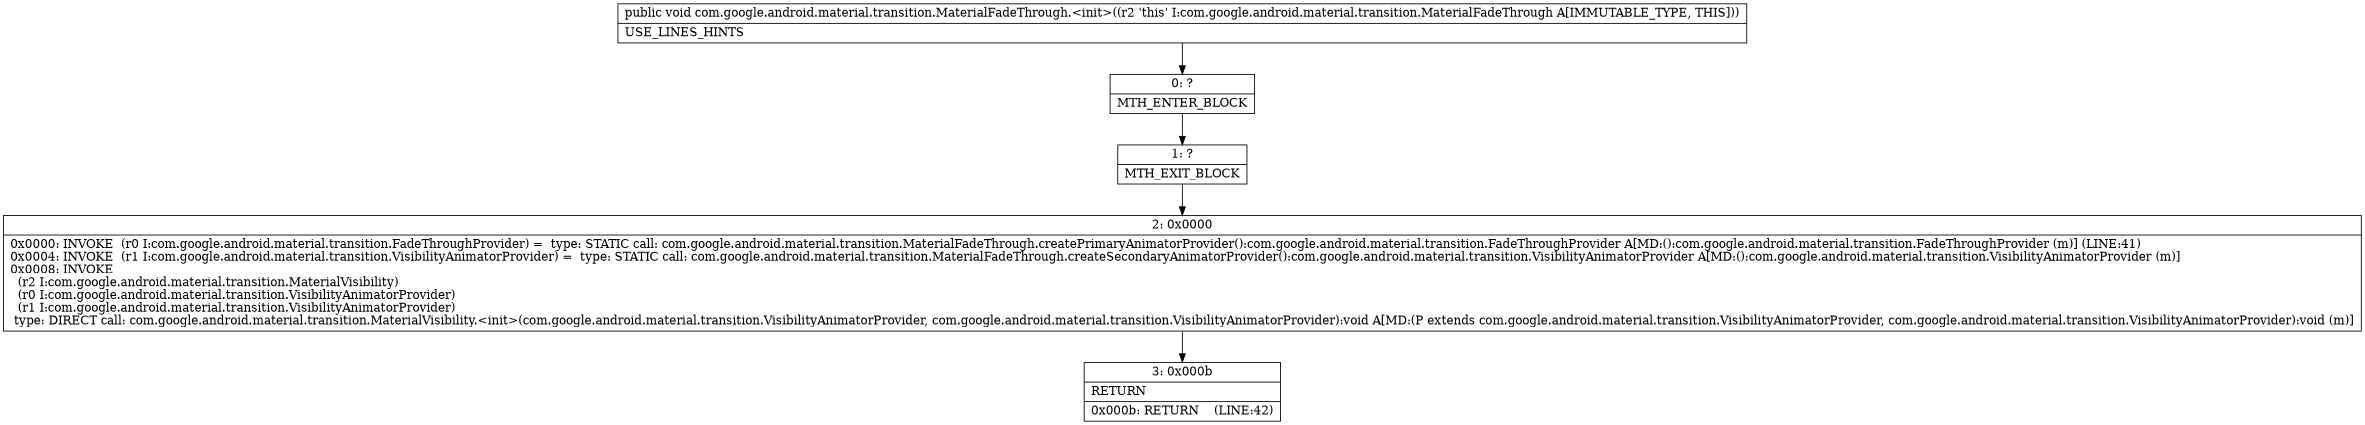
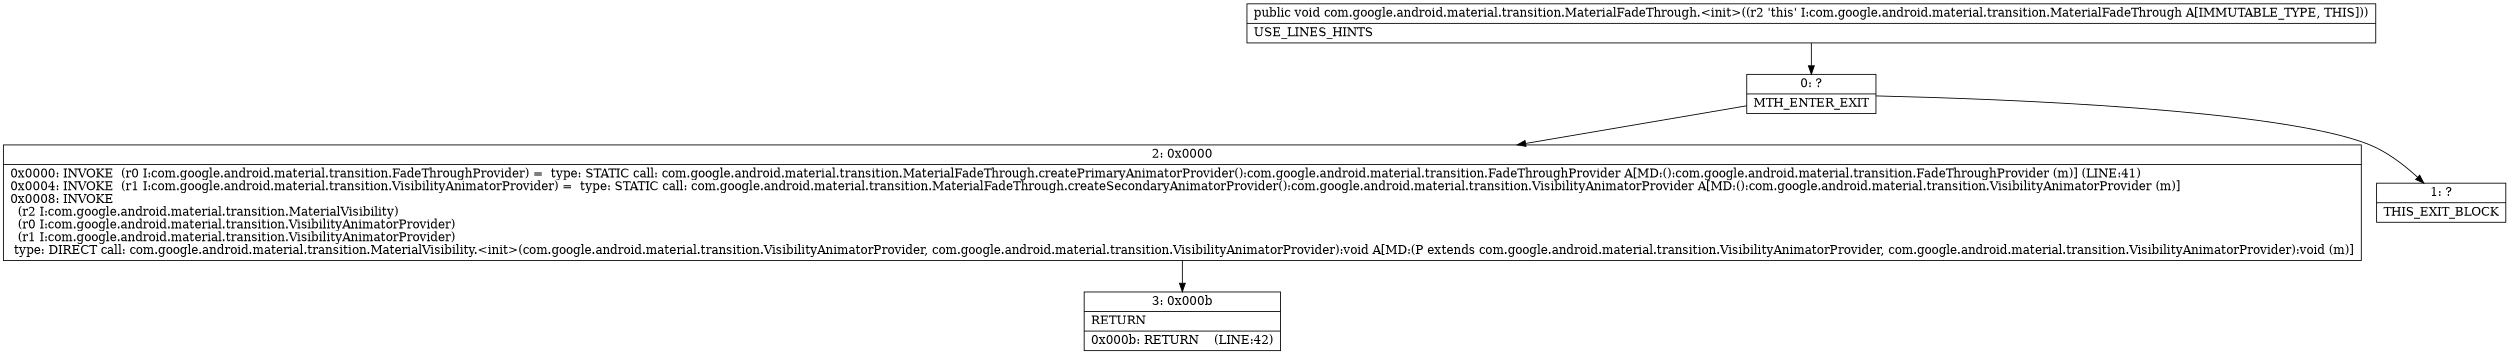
  digraph {
    node [shape=record]
-   n1 [label="{0\:\ ?|MTH_ENTER_BLOCK\l}"]
+   n1 [label="{0\:\ ?|MTH_ENTER_EXIT\l}"]
    n2 [label="{2\:\ 0x0000|0x0000: INVOKE  (r0 I:com.google.android.material.transition.FadeThroughProvider) =  type: STATIC call: com.google.android.material.transition.MaterialFadeThrough.createPrimaryAnimatorProvider():com.google.android.material.transition.FadeThroughProvider A[MD:():com.google.android.material.transition.FadeThroughProvider (m)] (LINE:41)\l0x0004: INVOKE  (r1 I:com.google.android.material.transition.VisibilityAnimatorProvider) =  type: STATIC call: com.google.android.material.transition.MaterialFadeThrough.createSecondaryAnimatorProvider():com.google.android.material.transition.VisibilityAnimatorProvider A[MD:():com.google.android.material.transition.VisibilityAnimatorProvider (m)]\l0x0008: INVOKE  \l  (r2 I:com.google.android.material.transition.MaterialVisibility)\l  (r0 I:com.google.android.material.transition.VisibilityAnimatorProvider)\l  (r1 I:com.google.android.material.transition.VisibilityAnimatorProvider)\l type: DIRECT call: com.google.android.material.transition.MaterialVisibility.\<init\>(com.google.android.material.transition.VisibilityAnimatorProvider, com.google.android.material.transition.VisibilityAnimatorProvider):void A[MD:(P extends com.google.android.material.transition.VisibilityAnimatorProvider, com.google.android.material.transition.VisibilityAnimatorProvider):void (m)]\l}"]
-   n3 [label="{1\:\ ?|MTH_EXIT_BLOCK\l}"]
+   n3 [label="{1\:\ ?|THIS_EXIT_BLOCK\l}"]
    n4 [label="{3\:\ 0x000b|RETURN\l|0x000b: RETURN    (LINE:42)\l}"]
    n5 [label="{public void com.google.android.material.transition.MaterialFadeThrough.\<init\>((r2 'this' I:com.google.android.material.transition.MaterialFadeThrough A[IMMUTABLE_TYPE, THIS]))  | USE_LINES_HINTS\l}"]
-   n3 -> n2
+   n1 -> n2
    n1 -> n3
    n2 -> n4
    n5 -> n1
  }
